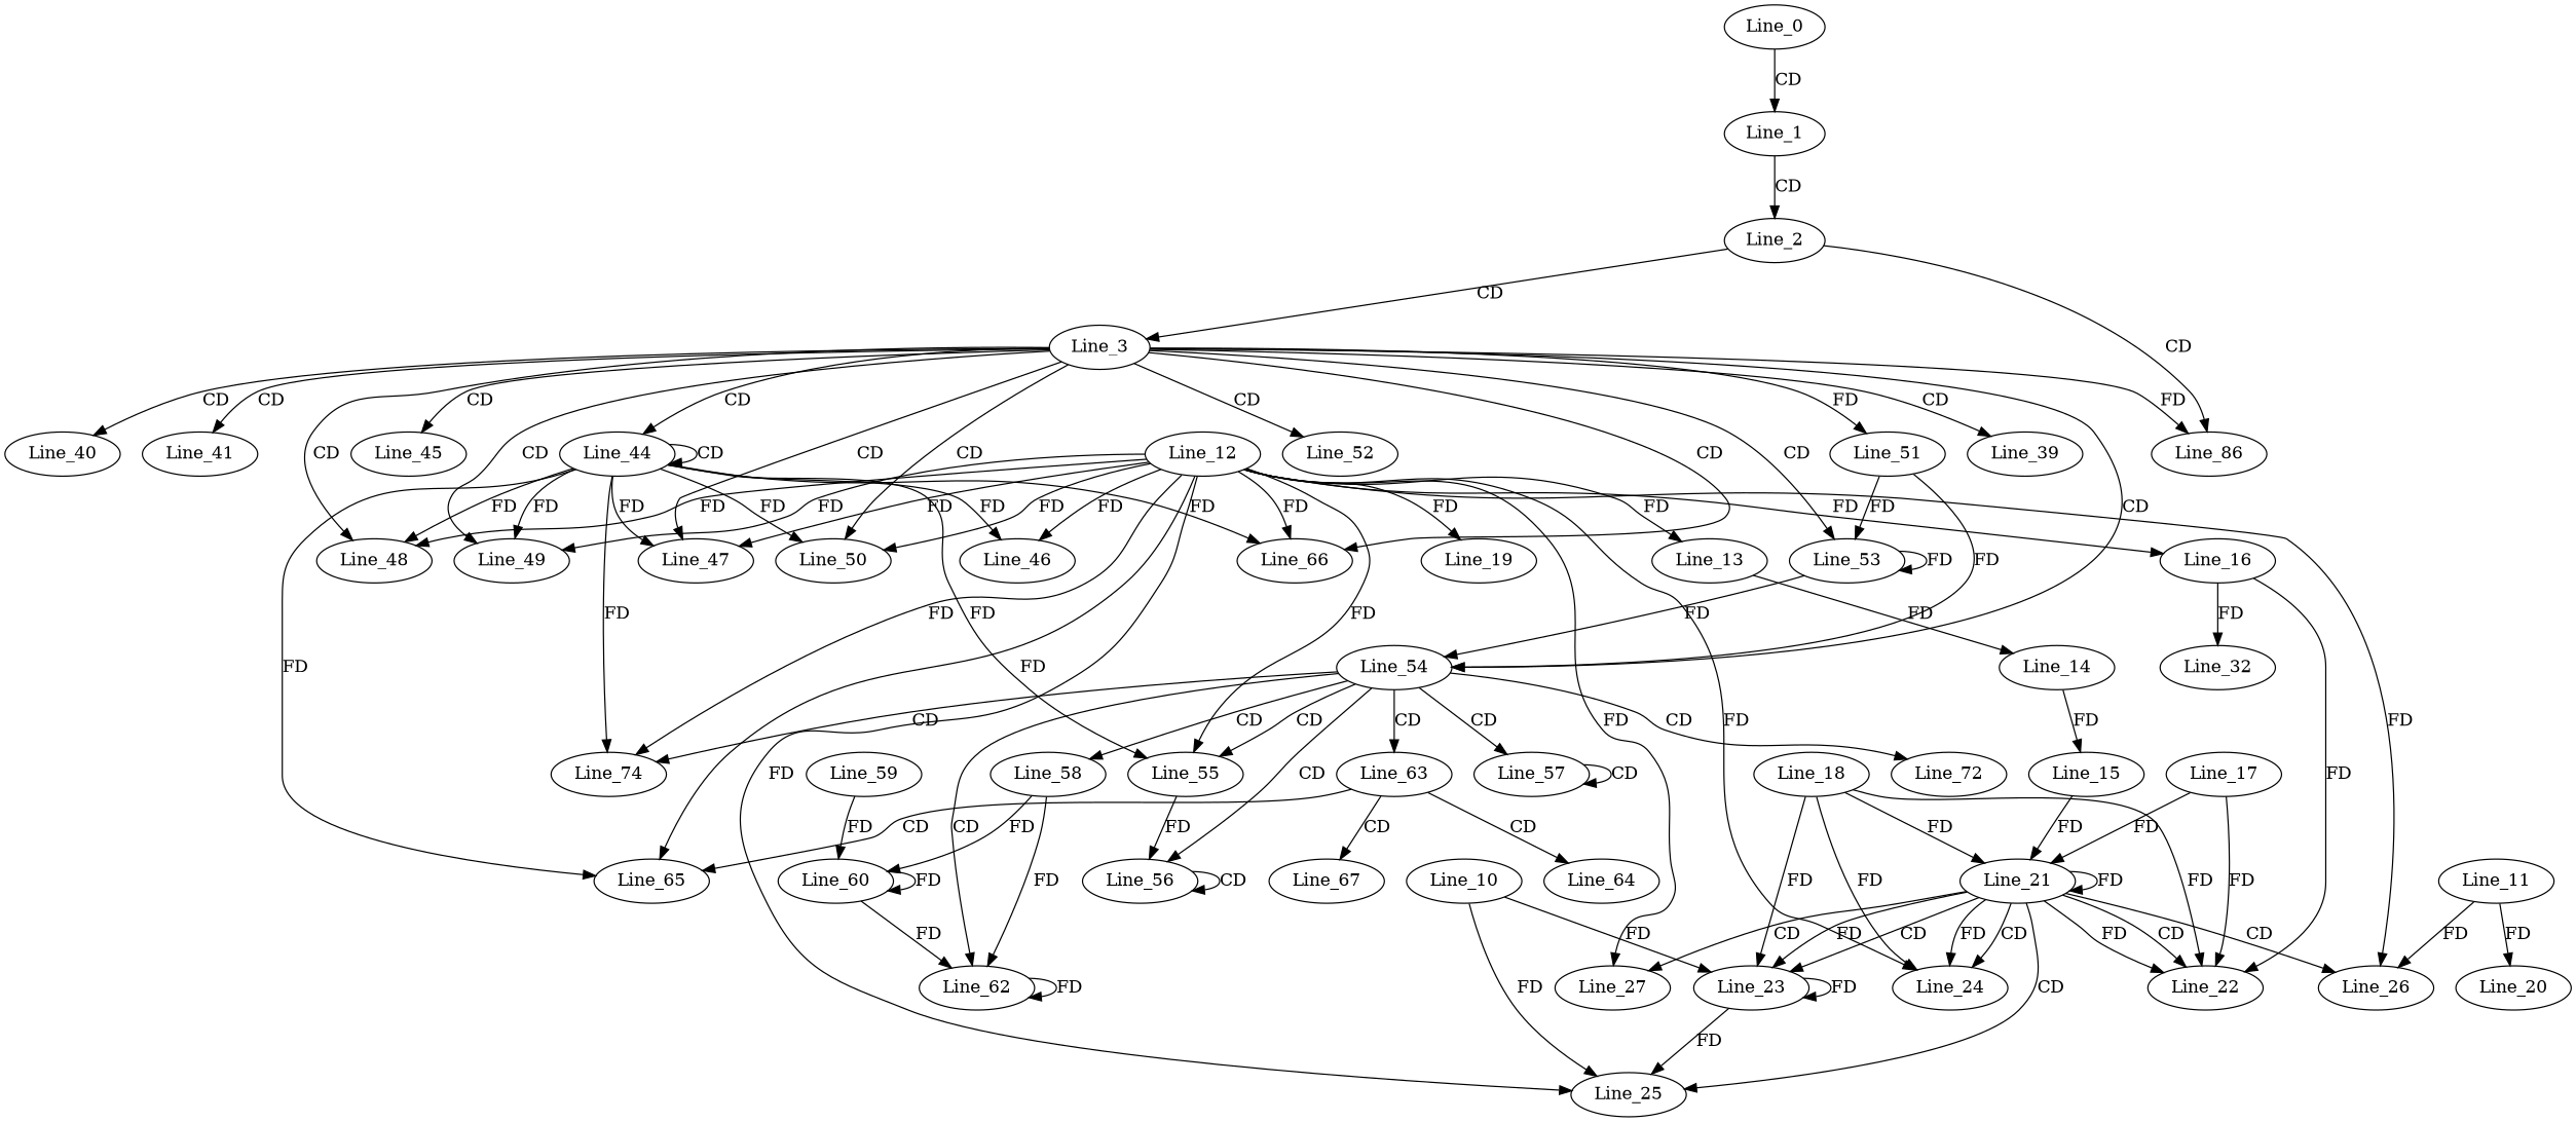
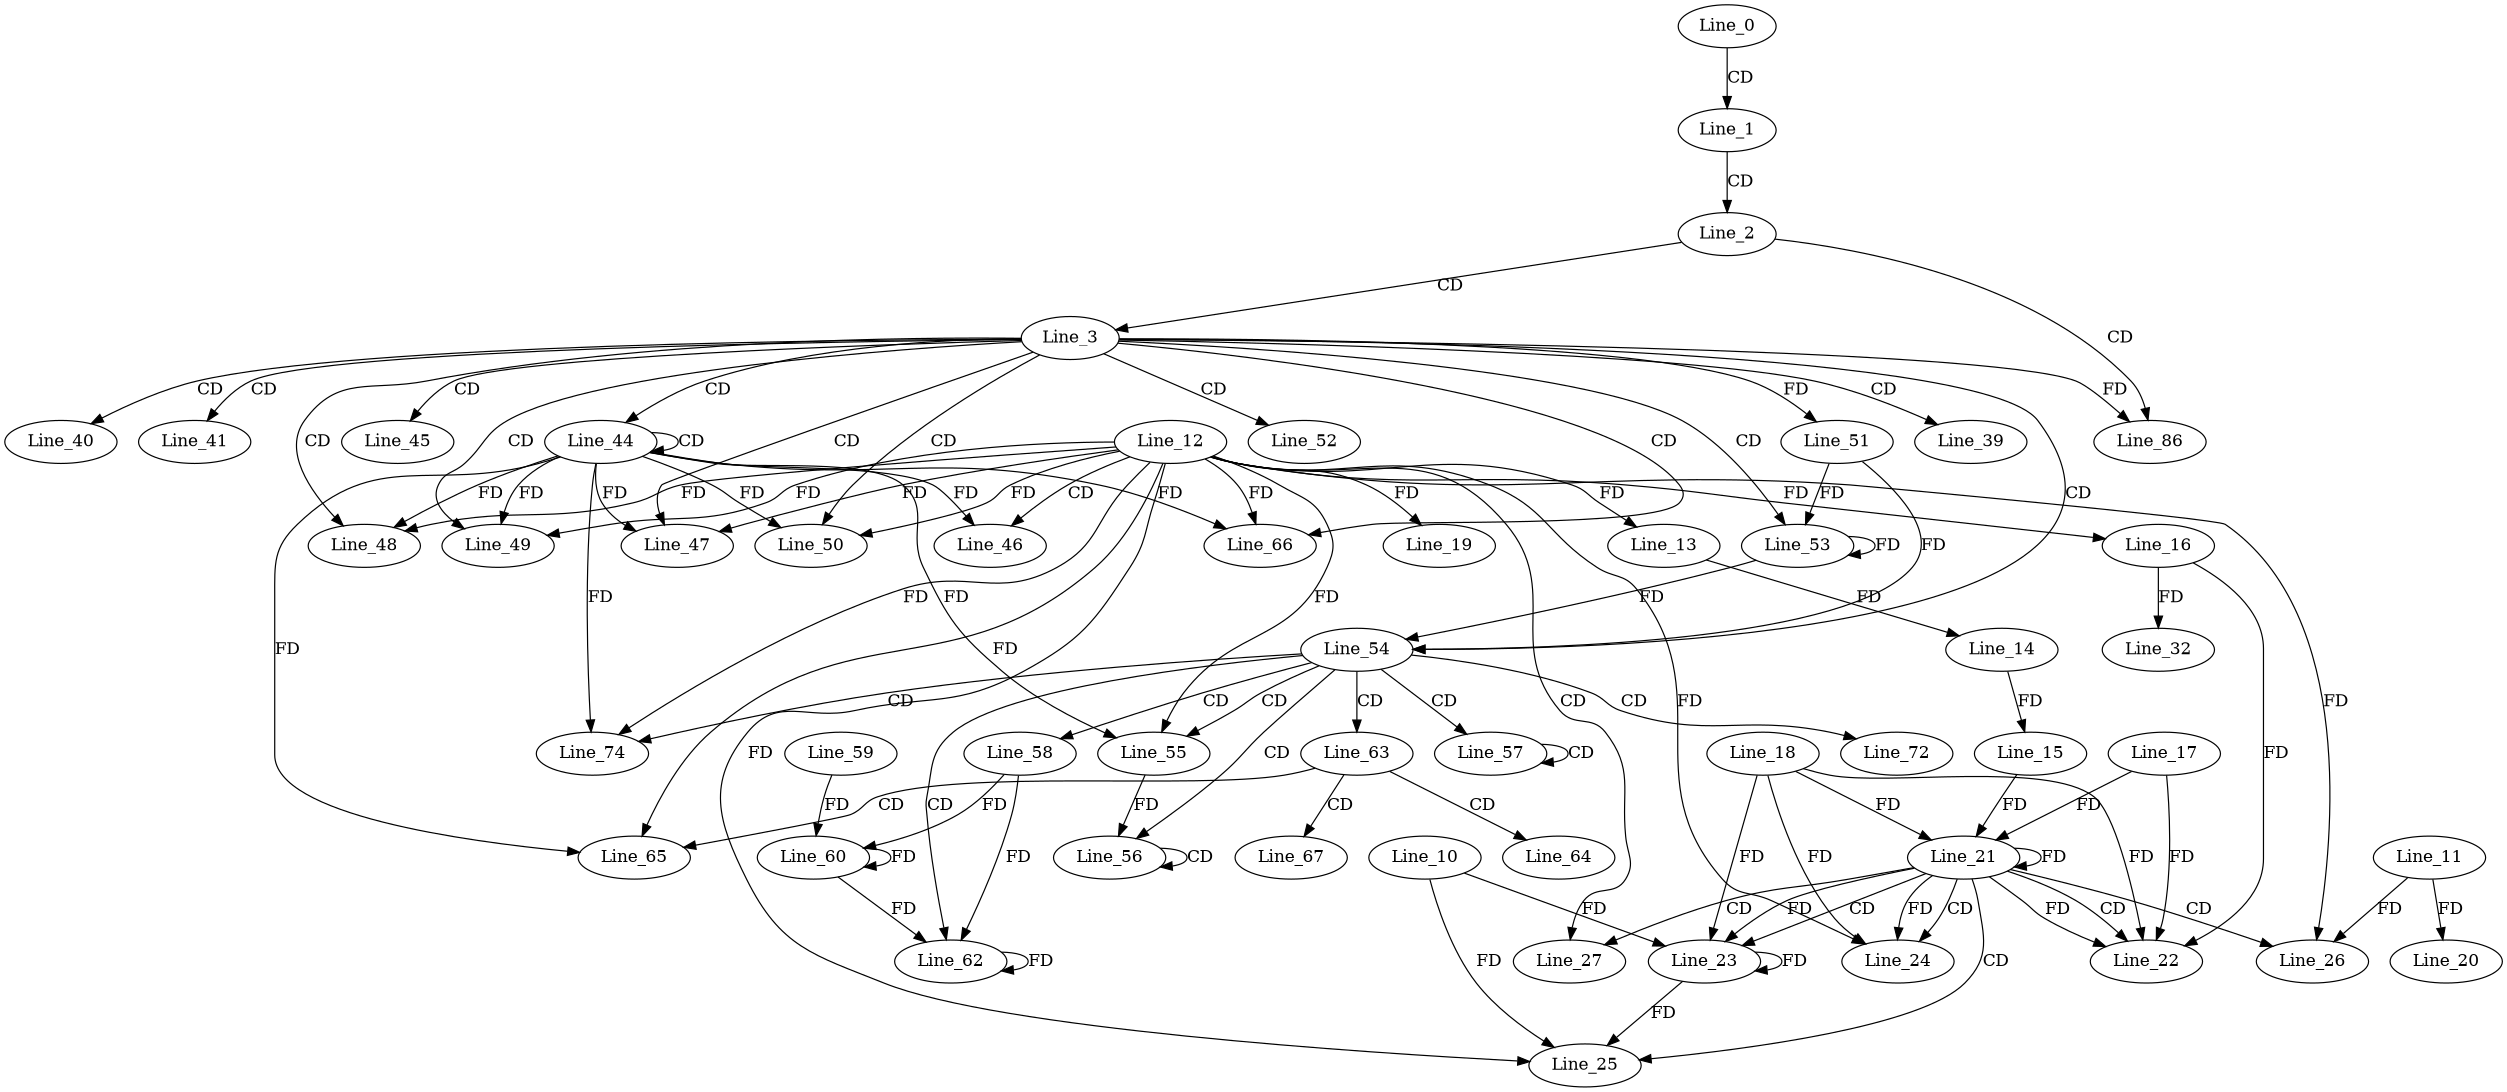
  digraph {
    Line_0
    Line_1
    Line_2
    Line_3
    Line_86
    Line_39
    Line_40
    Line_41
    Line_44
    Line_45
    Line_47
    Line_48
    Line_49
    Line_50
    Line_51
    Line_52
    Line_53
    Line_54
    Line_66
    Line_46
    Line_55
    Line_65
    Line_74
    Line_56
    Line_57
    Line_58
    Line_62
    Line_63
    Line_72
    Line_12
    Line_13
    Line_16
    Line_19
    Line_24
    Line_25
    Line_26
    Line_27
    Line_14
    Line_22
    Line_32
    Line_15
    Line_21
    Line_23
    Line_11
    Line_20
    Line_18
    Line_17
    Line_10
    Line_60
    Line_64
    Line_67
    Line_59
    Line_0 -> Line_1 [label=CD]
    Line_1 -> Line_2 [label=CD]
    Line_2 -> Line_3 [label=CD]
    Line_2 -> Line_86 [label=CD]
    Line_3 -> Line_86 [label=FD]
    Line_3 -> Line_39 [label=CD]
    Line_3 -> Line_40 [label=CD]
    Line_3 -> Line_41 [label=CD]
    Line_3 -> Line_44 [label=CD]
    Line_3 -> Line_45 [label=CD]
    Line_3 -> Line_47 [label=CD]
    Line_3 -> Line_48 [label=CD]
    Line_3 -> Line_49 [label=CD]
    Line_3 -> Line_50 [label=CD]
    Line_3 -> Line_51 [label=FD]
    Line_3 -> Line_52 [label=CD]
    Line_3 -> Line_53 [label=CD]
    Line_3 -> Line_54 [label=CD]
    Line_3 -> Line_66 [label=CD]
    Line_44 -> Line_44 [label=CD]
    Line_44 -> Line_47 [label=FD]
    Line_44 -> Line_48 [label=FD]
    Line_44 -> Line_49 [label=FD]
    Line_44 -> Line_50 [label=FD]
    Line_44 -> Line_66 [label=FD]
    Line_44 -> Line_46 [label=FD]
    Line_44 -> Line_55 [label=FD]
    Line_44 -> Line_65 [label=FD]
    Line_44 -> Line_74 [label=FD]
    Line_51 -> Line_53 [label=FD]
    Line_51 -> Line_54 [label=FD]
    Line_53 -> Line_53 [label=FD]
    Line_53 -> Line_54 [label=FD]
    Line_54 -> Line_55 [label=CD]
    Line_54 -> Line_74 [label=CD]
    Line_54 -> Line_56 [label=CD]
    Line_54 -> Line_57 [label=CD]
    Line_54 -> Line_58 [label=CD]
    Line_54 -> Line_62 [label=CD]
    Line_54 -> Line_63 [label=CD]
    Line_54 -> Line_72 [label=CD]
    Line_55 -> Line_56 [label=FD]
    Line_56 -> Line_56 [label=CD]
    Line_57 -> Line_57 [label=CD]
    Line_58 -> Line_62 [label=FD]
    Line_58 -> Line_60 [label=FD]
    Line_62 -> Line_62 [label=FD]
    Line_63 -> Line_65 [label=CD]
    Line_63 -> Line_64 [label=CD]
    Line_63 -> Line_67 [label=CD]
    Line_12 -> Line_47 [label=FD]
    Line_12 -> Line_48 [label=FD]
    Line_12 -> Line_49 [label=FD]
    Line_12 -> Line_50 [label=FD]
    Line_12 -> Line_66 [label=FD]
-   Line_12 -> Line_46 [label=FD]
+   Line_12 -> Line_46 [label=CD]
    Line_12 -> Line_55 [label=FD]
    Line_12 -> Line_65 [label=FD]
    Line_12 -> Line_74 [label=FD]
    Line_12 -> Line_13 [label=FD]
    Line_12 -> Line_16 [label=FD]
    Line_12 -> Line_19 [label=FD]
    Line_12 -> Line_24 [label=FD]
    Line_12 -> Line_25 [label=FD]
    Line_12 -> Line_26 [label=FD]
-   Line_12 -> Line_27 [label=FD]
+   Line_12 -> Line_27 [label=CD]
    Line_13 -> Line_14 [label=FD]
    Line_16 -> Line_22 [label=FD]
    Line_16 -> Line_32 [label=FD]
    Line_14 -> Line_15 [label=FD]
    Line_15 -> Line_21 [label=FD]
    Line_21 -> Line_24 [label=CD]
    Line_21 -> Line_24 [label=FD]
    Line_21 -> Line_25 [label=CD]
    Line_21 -> Line_26 [label=CD]
    Line_21 -> Line_27 [label=CD]
    Line_21 -> Line_22 [label=CD]
    Line_21 -> Line_22 [label=FD]
    Line_21 -> Line_21 [label=FD]
    Line_21 -> Line_23 [label=CD]
    Line_21 -> Line_23 [label=FD]
    Line_23 -> Line_25 [label=FD]
    Line_23 -> Line_23 [label=FD]
    Line_11 -> Line_26 [label=FD]
    Line_11 -> Line_20 [label=FD]
    Line_18 -> Line_24 [label=FD]
    Line_18 -> Line_22 [label=FD]
    Line_18 -> Line_21 [label=FD]
    Line_18 -> Line_23 [label=FD]
    Line_17 -> Line_22 [label=FD]
    Line_17 -> Line_21 [label=FD]
    Line_10 -> Line_25 [label=FD]
    Line_10 -> Line_23 [label=FD]
    Line_60 -> Line_62 [label=FD]
    Line_60 -> Line_60 [label=FD]
    Line_59 -> Line_60 [label=FD]
  }
